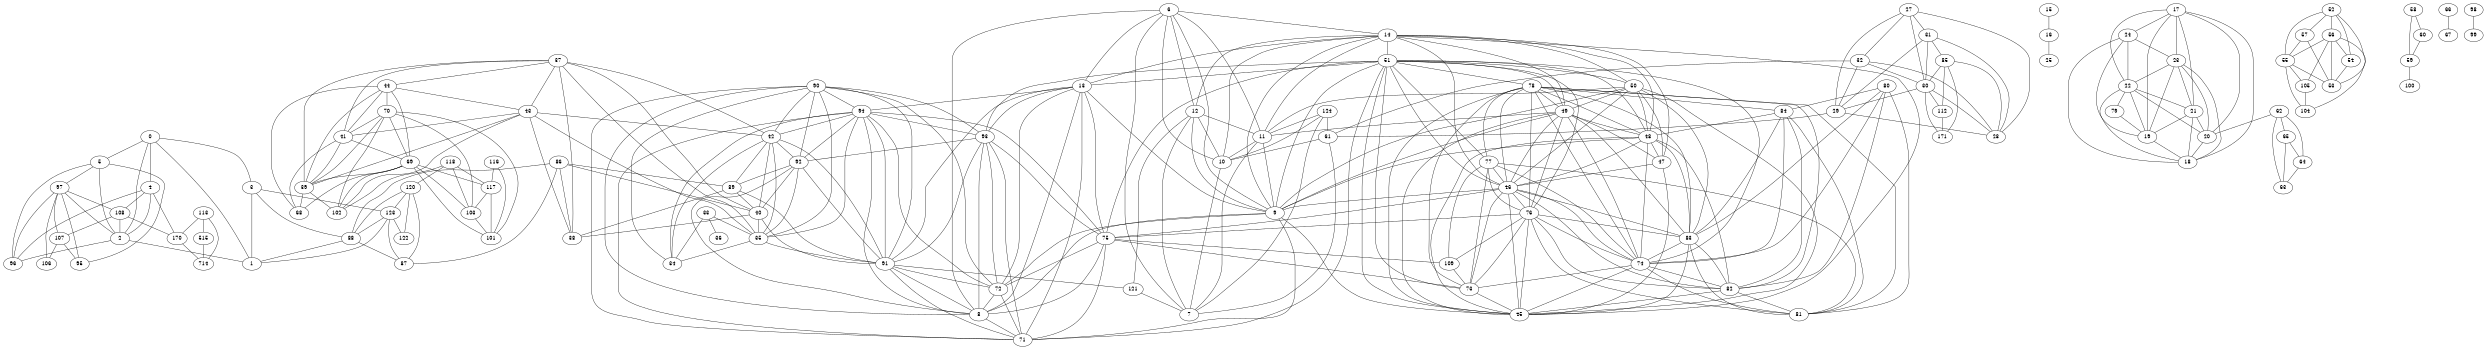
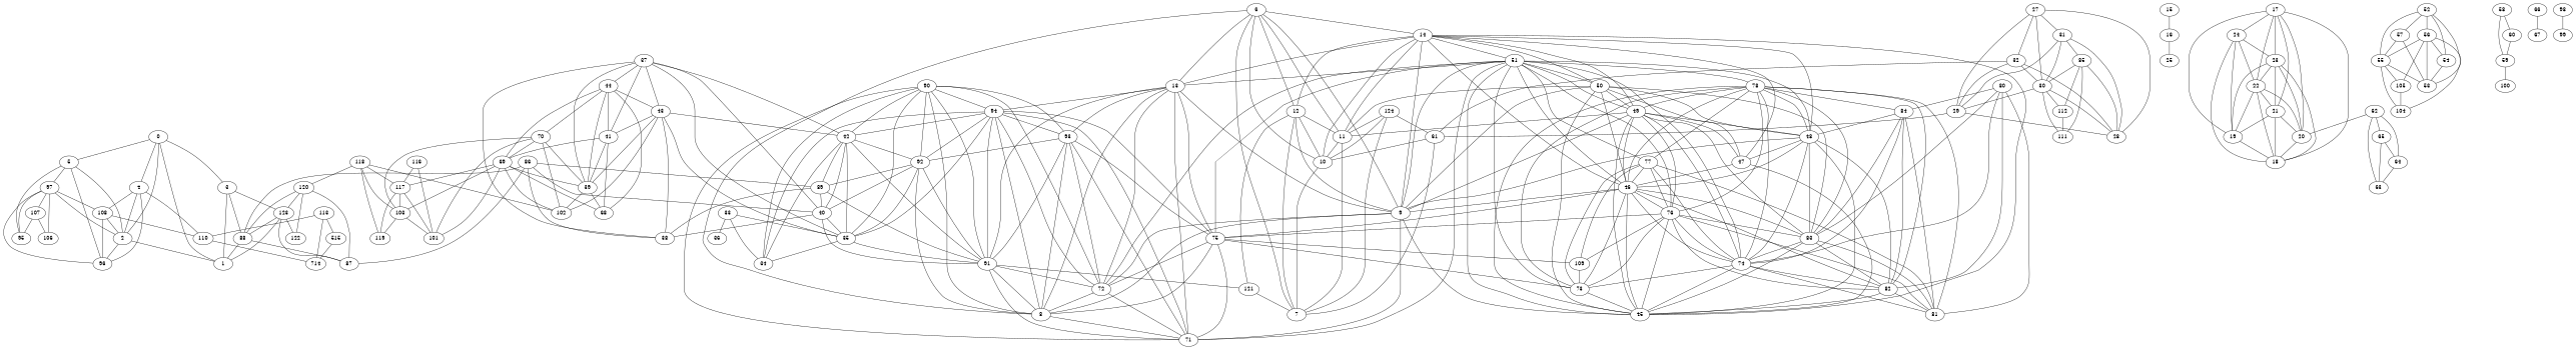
  graph {
    0
    1
    2
    3
    4
    5
    96
    123
    88
    108
-   110 [label=170]
+   110
    95
    97
    122
    87
    n16 [label=714]
    106
    107
    6
    7
    8
    9
    10
    11
    12
    13
    14
    71
    45
    72
    121
    75
    91
    93
    94
    46
    47
    48
    49
    50
    51
    73
    109
    92
    34
    35
    42
    74
    76
    82
    83
    77
    78
    15
    16
    25
    17
    18
    19
    20
    21
    22
    23
    24
-   79
    27
    28
    29
    30
    31
    32
    61
-   111 [label=171]
+   111
    112
    85
    33
    36
    37
    38
    39
    40
    41
    43
    44
    68
    102
    69
    89
    70
    101
    103
    117
    81
    84
    52
    53
    54
    55
    56
    57
    104
    105
    58
    59
    60
    100
    62
    63
    64
    65
    66
    67
+   119
    80
    86
    90
    98
    99
    113
    n120 [label=515]
    116
    118
    120
    124
    0 -- 1
    0 -- 2
    0 -- 3
    0 -- 4
    0 -- 5
    2 -- 1
    2 -- 96
    3 -- 1
    3 -- 123
    3 -- 88
    4 -- 2
    4 -- 96
    4 -- 108
    4 -- 110
    5 -- 2
    5 -- 96
    5 -- 95
    5 -- 97
    123 -- 1
    123 -- 88
    123 -- 122
    123 -- 87
    88 -- 1
    88 -- 87
    108 -- 2
-   108 -- 107
+   108 -- 96
    108 -- 110
    110 -- n16
    97 -- 2
    97 -- 96
    97 -- 108
    97 -- 95
    97 -- 106
    97 -- 107
    107 -- 95
    107 -- 106
    6 -- 7
    6 -- 8
    6 -- 9
    6 -- 10
    6 -- 11
    6 -- 12
    6 -- 13
    6 -- 14
    8 -- 71
    9 -- 8
    9 -- 71
    9 -- 45
    9 -- 72
    10 -- 7
    11 -- 7
-   11 -- 9
    11 -- 10
    12 -- 7
    12 -- 9
    12 -- 10
    12 -- 11
    12 -- 121
    13 -- 8
    13 -- 9
    13 -- 71
    13 -- 72
    13 -- 75
    13 -- 91
    13 -- 93
    13 -- 94
    14 -- 9
    14 -- 10
    14 -- 11
    14 -- 12
    14 -- 13
    14 -- 45
    14 -- 46
    14 -- 47
    14 -- 48
    14 -- 49
    14 -- 50
    14 -- 51
    72 -- 8
    72 -- 71
    121 -- 7
    75 -- 8
    75 -- 71
    75 -- 72
    75 -- 73
    75 -- 109
    91 -- 8
    91 -- 71
    91 -- 72
    91 -- 121
    93 -- 8
    93 -- 71
    93 -- 72
    93 -- 75
    93 -- 91
    93 -- 92
    94 -- 8
    94 -- 71
    94 -- 72
    94 -- 75
    94 -- 91
    94 -- 93
    94 -- 92
    94 -- 34
    94 -- 35
    94 -- 42
    46 -- 9
    46 -- 45
    46 -- 75
    46 -- 73
    46 -- 74
    46 -- 76
    46 -- 82
    46 -- 83
    47 -- 45
    47 -- 46
    48 -- 9
    48 -- 45
    48 -- 46
    48 -- 47
    48 -- 74
    48 -- 82
    48 -- 83
    49 -- 9
    49 -- 11
    49 -- 45
    49 -- 46
    49 -- 47
    49 -- 48
    49 -- 74
    49 -- 76
    49 -- 83
    50 -- 9
    50 -- 11
    50 -- 45
    50 -- 46
    50 -- 47
    50 -- 48
    50 -- 49
    50 -- 83
    51 -- 9
    51 -- 13
    51 -- 71
    51 -- 45
-   51 -- 93
+   51 -- 72
    51 -- 75
    51 -- 46
    51 -- 48
    51 -- 49
    51 -- 50
    51 -- 73
    51 -- 74
    51 -- 76
    51 -- 77
    51 -- 78
    73 -- 45
    109 -- 73
    92 -- 8
    92 -- 91
    92 -- 35
    92 -- 40
    92 -- 89
    35 -- 91
    35 -- 34
    42 -- 91
    42 -- 92
    42 -- 34
    42 -- 35
    42 -- 40
    42 -- 89
    74 -- 45
    74 -- 73
    74 -- 82
    74 -- 81
    76 -- 45
    76 -- 75
    76 -- 73
    76 -- 109
    76 -- 74
    76 -- 82
    76 -- 83
    76 -- 81
    82 -- 45
    82 -- 81
    83 -- 45
    83 -- 74
    83 -- 82
    83 -- 81
    77 -- 46
    77 -- 73
    77 -- 109
    77 -- 74
    77 -- 76
    77 -- 81
    78 -- 45
    78 -- 46
    78 -- 48
    78 -- 49
    78 -- 73
    78 -- 74
    78 -- 76
    78 -- 82
    78 -- 83
    78 -- 77
    78 -- 81
    78 -- 84
    15 -- 16
    16 -- 25
    17 -- 18
    17 -- 19
    17 -- 20
    17 -- 21
    17 -- 22
    17 -- 23
    17 -- 24
    19 -- 18
    20 -- 18
    21 -- 18
    21 -- 19
    21 -- 20
    22 -- 18
    22 -- 19
    22 -- 20
    22 -- 21
-   22 -- 79
    23 -- 18
    23 -- 19
    23 -- 20
    23 -- 21
    23 -- 22
    24 -- 18
    24 -- 19
    24 -- 22
    24 -- 23
-   79 -- 19
    27 -- 28
    27 -- 29
    27 -- 30
    27 -- 31
    27 -- 32
    29 -- 28
    29 -- 61
    30 -- 28
    30 -- 29
    30 -- 111
    30 -- 112
    31 -- 28
    31 -- 29
    31 -- 30
    31 -- 85
    32 -- 28
    32 -- 29
    32 -- 30
    32 -- 61
    61 -- 7
    61 -- 10
    112 -- 111
    85 -- 28
    85 -- 30
    85 -- 111
    85 -- 112
    33 -- 34
    33 -- 35
    33 -- 36
    37 -- 35
    37 -- 42
    37 -- 38
    37 -- 39
    37 -- 40
    37 -- 41
    37 -- 43
    37 -- 44
    39 -- 68
    39 -- 102
    40 -- 91
    40 -- 35
    40 -- 38
    41 -- 39
    41 -- 68
    41 -- 69
    43 -- 35
    43 -- 42
    43 -- 38
    43 -- 39
    43 -- 41
    43 -- 102
    44 -- 39
    44 -- 41
    44 -- 43
    44 -- 68
    44 -- 69
    44 -- 70
    69 -- 39
    69 -- 68
    69 -- 102
    69 -- 101
    69 -- 103
    69 -- 117
    89 -- 91
    89 -- 38
    89 -- 40
    70 -- 39
-   70 -- 41
    70 -- 102
    70 -- 69
    70 -- 101
    70 -- 103
    103 -- 101
+   103 -- 119
    117 -- 101
    117 -- 103
+   117 -- 119
    84 -- 48
    84 -- 74
    84 -- 82
    84 -- 83
    84 -- 81
    52 -- 53
    52 -- 54
    52 -- 55
    52 -- 56
    52 -- 57
    54 -- 53
    55 -- 53
    55 -- 104
    55 -- 105
    56 -- 53
    56 -- 54
    56 -- 55
    56 -- 104
    56 -- 105
    57 -- 53
    57 -- 55
    105 -- 104
    58 -- 59
    58 -- 60
    59 -- 100
    60 -- 59
    62 -- 20
    62 -- 63
    62 -- 64
    62 -- 65
    64 -- 63
    65 -- 63
    65 -- 64
    66 -- 67
    80 -- 74
    80 -- 82
    80 -- 83
    80 -- 81
    80 -- 84
    86 -- 88
    86 -- 87
    86 -- 38
    86 -- 40
    86 -- 89
    90 -- 8
    90 -- 71
    90 -- 72
    90 -- 91
    90 -- 93
    90 -- 94
    90 -- 92
    90 -- 34
    90 -- 35
    90 -- 42
    98 -- 99
    113 -- 110
    113 -- n16
    113 -- n120
    n120 -- n16
    116 -- 101
    116 -- 117
    118 -- 102
    118 -- 103
    118 -- 117
+   118 -- 119
    118 -- 120
    120 -- 123
    120 -- 88
    120 -- 122
    120 -- 87
    124 -- 7
    124 -- 10
    124 -- 11
    124 -- 61
  }
